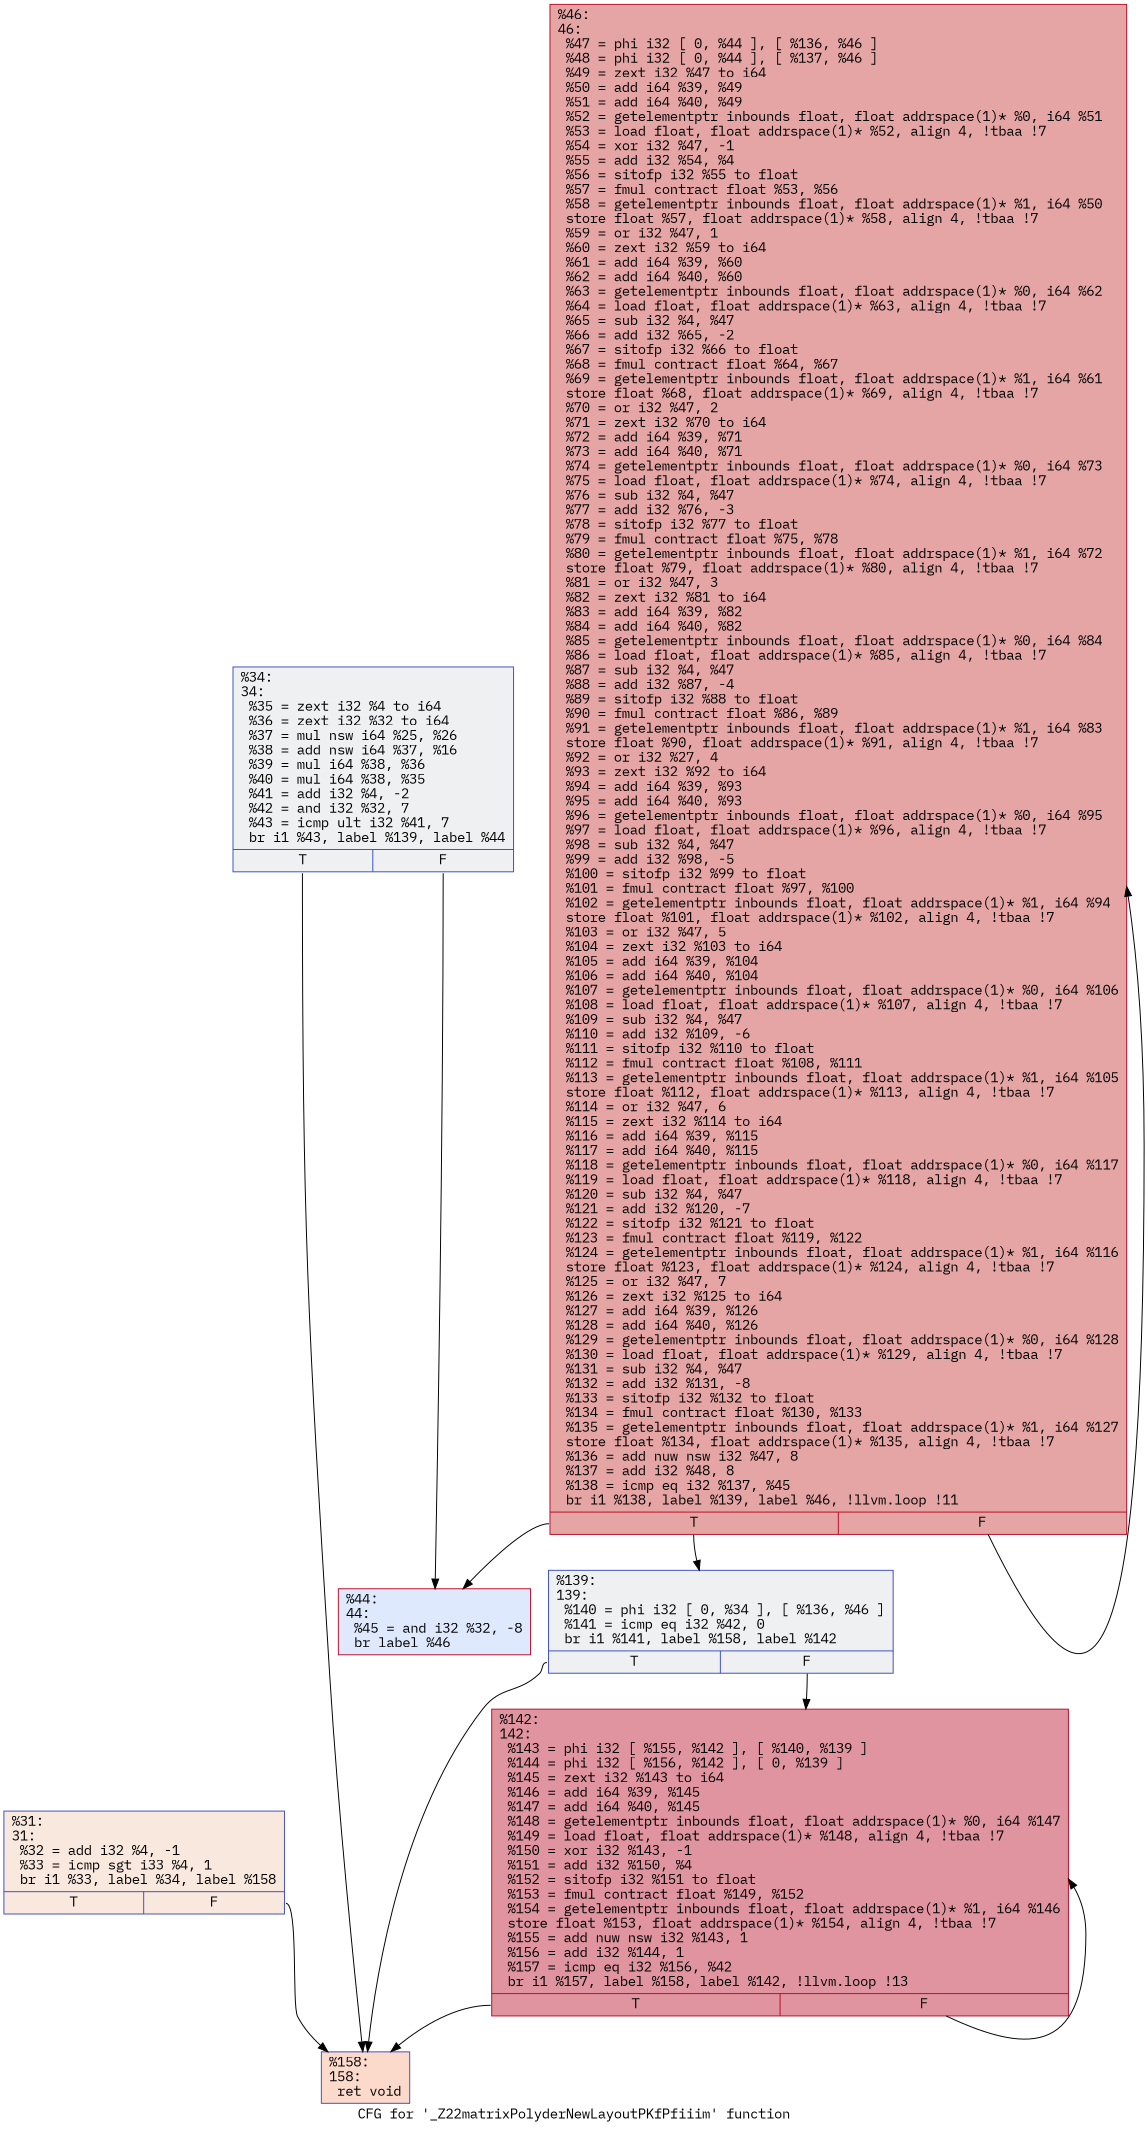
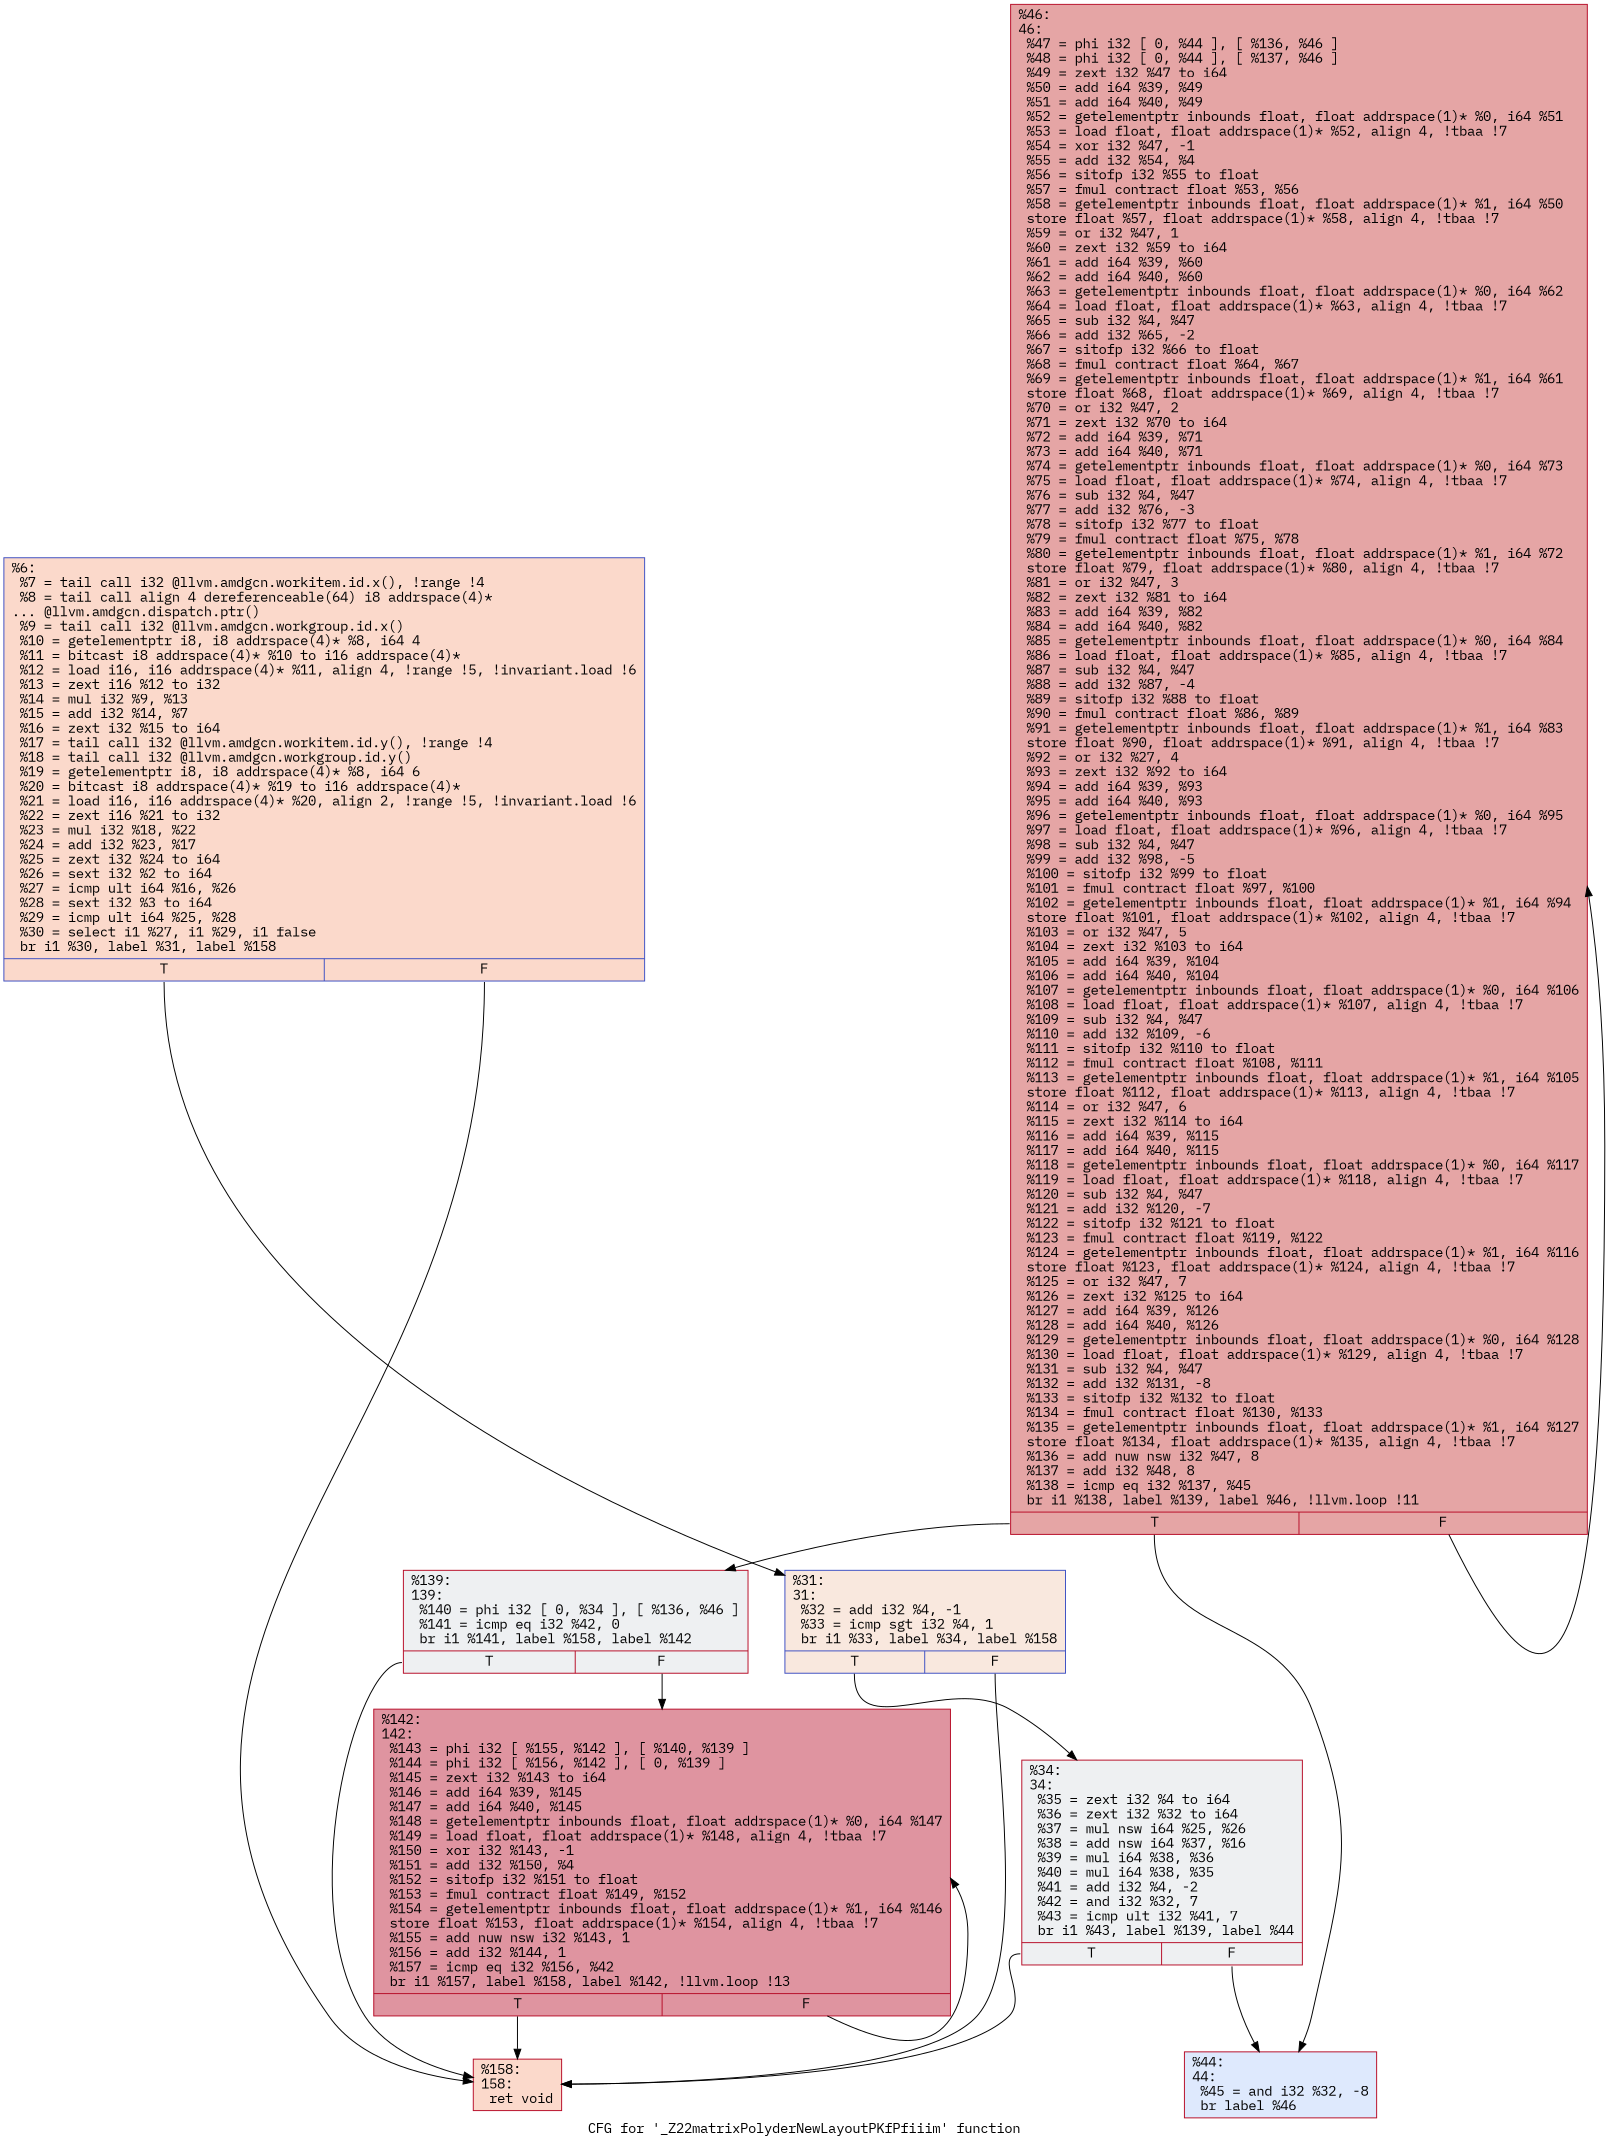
  digraph {
    fontname="IBM Plex Mono"
    label="CFG for '_Z22matrixPolyderNewLayoutPKfPfiiim' function"
    node [color="#3d50c3ff" fillcolor="#f7a88970" fontname="IBM Plex Mono" shape=record style=filled]
    edge [fontname="IBM Plex Mono" tailport=s0]
-   n2 [fillcolor="#f2cab570" label="{%31:\l31:                                               \l  %32 = add i32 %4, -1\l  %33 = icmp sgt i33 %4, 1\l  br i1 %33, label %34, label %158\l|{<s0>T|<s1>F}}"]
-   n3 [label="{%158:\l158:                                              \l  ret void\l}"]
-   n4 [fillcolor="#d9dce170" label="{%34:\l34:                                               \l  %35 = zext i32 %4 to i64\l  %36 = zext i32 %32 to i64\l  %37 = mul nsw i64 %25, %26\l  %38 = add nsw i64 %37, %16\l  %39 = mul i64 %38, %36\l  %40 = mul i64 %38, %35\l  %41 = add i32 %4, -2\l  %42 = and i32 %32, 7\l  %43 = icmp ult i32 %41, 7\l  br i1 %43, label %139, label %44\l|{<s0>T|<s1>F}}"]
+   n1 [label="{%6:\l  %7 = tail call i32 @llvm.amdgcn.workitem.id.x(), !range !4\l  %8 = tail call align 4 dereferenceable(64) i8 addrspace(4)*\l... @llvm.amdgcn.dispatch.ptr()\l  %9 = tail call i32 @llvm.amdgcn.workgroup.id.x()\l  %10 = getelementptr i8, i8 addrspace(4)* %8, i64 4\l  %11 = bitcast i8 addrspace(4)* %10 to i16 addrspace(4)*\l  %12 = load i16, i16 addrspace(4)* %11, align 4, !range !5, !invariant.load !6\l  %13 = zext i16 %12 to i32\l  %14 = mul i32 %9, %13\l  %15 = add i32 %14, %7\l  %16 = zext i32 %15 to i64\l  %17 = tail call i32 @llvm.amdgcn.workitem.id.y(), !range !4\l  %18 = tail call i32 @llvm.amdgcn.workgroup.id.y()\l  %19 = getelementptr i8, i8 addrspace(4)* %8, i64 6\l  %20 = bitcast i8 addrspace(4)* %19 to i16 addrspace(4)*\l  %21 = load i16, i16 addrspace(4)* %20, align 2, !range !5, !invariant.load !6\l  %22 = zext i16 %21 to i32\l  %23 = mul i32 %18, %22\l  %24 = add i32 %23, %17\l  %25 = zext i32 %24 to i64\l  %26 = sext i32 %2 to i64\l  %27 = icmp ult i64 %16, %26\l  %28 = sext i32 %3 to i64\l  %29 = icmp ult i64 %25, %28\l  %30 = select i1 %27, i1 %29, i1 false\l  br i1 %30, label %31, label %158\l|{<s0>T|<s1>F}}"]
+   n2 [fillcolor="#f2cab570" label="{%31:\l31:                                               \l  %32 = add i32 %4, -1\l  %33 = icmp sgt i32 %4, 1\l  br i1 %33, label %34, label %158\l|{<s0>T|<s1>F}}"]
+   n3 [color="#b70d28ff" label="{%158:\l158:                                              \l  ret void\l}"]
+   n4 [color="#b70d28ff" fillcolor="#d9dce170" label="{%34:\l34:                                               \l  %35 = zext i32 %4 to i64\l  %36 = zext i32 %32 to i64\l  %37 = mul nsw i64 %25, %26\l  %38 = add nsw i64 %37, %16\l  %39 = mul i64 %38, %36\l  %40 = mul i64 %38, %35\l  %41 = add i32 %4, -2\l  %42 = and i32 %32, 7\l  %43 = icmp ult i32 %41, 7\l  br i1 %43, label %139, label %44\l|{<s0>T|<s1>F}}"]
    n5 [color="#b70d28ff" fillcolor="#b5cdfa70" label="{%44:\l44:                                               \l  %45 = and i32 %32, -8\l  br label %46\l}"]
-   n6 [fillcolor="#d9dce170" label="{%139:\l139:                                              \l  %140 = phi i32 [ 0, %34 ], [ %136, %46 ]\l  %141 = icmp eq i32 %42, 0\l  br i1 %141, label %158, label %142\l|{<s0>T|<s1>F}}"]
+   n6 [color="#b70d28ff" fillcolor="#d9dce170" label="{%139:\l139:                                              \l  %140 = phi i32 [ 0, %34 ], [ %136, %46 ]\l  %141 = icmp eq i32 %42, 0\l  br i1 %141, label %158, label %142\l|{<s0>T|<s1>F}}"]
    n7 [color="#b70d28ff" fillcolor="#b70d2870" label="{%142:\l142:                                              \l  %143 = phi i32 [ %155, %142 ], [ %140, %139 ]\l  %144 = phi i32 [ %156, %142 ], [ 0, %139 ]\l  %145 = zext i32 %143 to i64\l  %146 = add i64 %39, %145\l  %147 = add i64 %40, %145\l  %148 = getelementptr inbounds float, float addrspace(1)* %0, i64 %147\l  %149 = load float, float addrspace(1)* %148, align 4, !tbaa !7\l  %150 = xor i32 %143, -1\l  %151 = add i32 %150, %4\l  %152 = sitofp i32 %151 to float\l  %153 = fmul contract float %149, %152\l  %154 = getelementptr inbounds float, float addrspace(1)* %1, i64 %146\l  store float %153, float addrspace(1)* %154, align 4, !tbaa !7\l  %155 = add nuw nsw i32 %143, 1\l  %156 = add i32 %144, 1\l  %157 = icmp eq i32 %156, %42\l  br i1 %157, label %158, label %142, !llvm.loop !13\l|{<s0>T|<s1>F}}"]
    n8 [color="#b70d28ff" fillcolor="#c5333470" label="{%46:\l46:                                               \l  %47 = phi i32 [ 0, %44 ], [ %136, %46 ]\l  %48 = phi i32 [ 0, %44 ], [ %137, %46 ]\l  %49 = zext i32 %47 to i64\l  %50 = add i64 %39, %49\l  %51 = add i64 %40, %49\l  %52 = getelementptr inbounds float, float addrspace(1)* %0, i64 %51\l  %53 = load float, float addrspace(1)* %52, align 4, !tbaa !7\l  %54 = xor i32 %47, -1\l  %55 = add i32 %54, %4\l  %56 = sitofp i32 %55 to float\l  %57 = fmul contract float %53, %56\l  %58 = getelementptr inbounds float, float addrspace(1)* %1, i64 %50\l  store float %57, float addrspace(1)* %58, align 4, !tbaa !7\l  %59 = or i32 %47, 1\l  %60 = zext i32 %59 to i64\l  %61 = add i64 %39, %60\l  %62 = add i64 %40, %60\l  %63 = getelementptr inbounds float, float addrspace(1)* %0, i64 %62\l  %64 = load float, float addrspace(1)* %63, align 4, !tbaa !7\l  %65 = sub i32 %4, %47\l  %66 = add i32 %65, -2\l  %67 = sitofp i32 %66 to float\l  %68 = fmul contract float %64, %67\l  %69 = getelementptr inbounds float, float addrspace(1)* %1, i64 %61\l  store float %68, float addrspace(1)* %69, align 4, !tbaa !7\l  %70 = or i32 %47, 2\l  %71 = zext i32 %70 to i64\l  %72 = add i64 %39, %71\l  %73 = add i64 %40, %71\l  %74 = getelementptr inbounds float, float addrspace(1)* %0, i64 %73\l  %75 = load float, float addrspace(1)* %74, align 4, !tbaa !7\l  %76 = sub i32 %4, %47\l  %77 = add i32 %76, -3\l  %78 = sitofp i32 %77 to float\l  %79 = fmul contract float %75, %78\l  %80 = getelementptr inbounds float, float addrspace(1)* %1, i64 %72\l  store float %79, float addrspace(1)* %80, align 4, !tbaa !7\l  %81 = or i32 %47, 3\l  %82 = zext i32 %81 to i64\l  %83 = add i64 %39, %82\l  %84 = add i64 %40, %82\l  %85 = getelementptr inbounds float, float addrspace(1)* %0, i64 %84\l  %86 = load float, float addrspace(1)* %85, align 4, !tbaa !7\l  %87 = sub i32 %4, %47\l  %88 = add i32 %87, -4\l  %89 = sitofp i32 %88 to float\l  %90 = fmul contract float %86, %89\l  %91 = getelementptr inbounds float, float addrspace(1)* %1, i64 %83\l  store float %90, float addrspace(1)* %91, align 4, !tbaa !7\l  %92 = or i32 %27, 4\l  %93 = zext i32 %92 to i64\l  %94 = add i64 %39, %93\l  %95 = add i64 %40, %93\l  %96 = getelementptr inbounds float, float addrspace(1)* %0, i64 %95\l  %97 = load float, float addrspace(1)* %96, align 4, !tbaa !7\l  %98 = sub i32 %4, %47\l  %99 = add i32 %98, -5\l  %100 = sitofp i32 %99 to float\l  %101 = fmul contract float %97, %100\l  %102 = getelementptr inbounds float, float addrspace(1)* %1, i64 %94\l  store float %101, float addrspace(1)* %102, align 4, !tbaa !7\l  %103 = or i32 %47, 5\l  %104 = zext i32 %103 to i64\l  %105 = add i64 %39, %104\l  %106 = add i64 %40, %104\l  %107 = getelementptr inbounds float, float addrspace(1)* %0, i64 %106\l  %108 = load float, float addrspace(1)* %107, align 4, !tbaa !7\l  %109 = sub i32 %4, %47\l  %110 = add i32 %109, -6\l  %111 = sitofp i32 %110 to float\l  %112 = fmul contract float %108, %111\l  %113 = getelementptr inbounds float, float addrspace(1)* %1, i64 %105\l  store float %112, float addrspace(1)* %113, align 4, !tbaa !7\l  %114 = or i32 %47, 6\l  %115 = zext i32 %114 to i64\l  %116 = add i64 %39, %115\l  %117 = add i64 %40, %115\l  %118 = getelementptr inbounds float, float addrspace(1)* %0, i64 %117\l  %119 = load float, float addrspace(1)* %118, align 4, !tbaa !7\l  %120 = sub i32 %4, %47\l  %121 = add i32 %120, -7\l  %122 = sitofp i32 %121 to float\l  %123 = fmul contract float %119, %122\l  %124 = getelementptr inbounds float, float addrspace(1)* %1, i64 %116\l  store float %123, float addrspace(1)* %124, align 4, !tbaa !7\l  %125 = or i32 %47, 7\l  %126 = zext i32 %125 to i64\l  %127 = add i64 %39, %126\l  %128 = add i64 %40, %126\l  %129 = getelementptr inbounds float, float addrspace(1)* %0, i64 %128\l  %130 = load float, float addrspace(1)* %129, align 4, !tbaa !7\l  %131 = sub i32 %4, %47\l  %132 = add i32 %131, -8\l  %133 = sitofp i32 %132 to float\l  %134 = fmul contract float %130, %133\l  %135 = getelementptr inbounds float, float addrspace(1)* %1, i64 %127\l  store float %134, float addrspace(1)* %135, align 4, !tbaa !7\l  %136 = add nuw nsw i32 %47, 8\l  %137 = add i32 %48, 8\l  %138 = icmp eq i32 %137, %45\l  br i1 %138, label %139, label %46, !llvm.loop !11\l|{<s0>T|<s1>F}}"]
+   n1 -> n2
+   n1 -> n3 [tailport=s1]
    n2 -> n3 [tailport=s1]
+   n2 -> n4
    n4 -> n3
    n4 -> n5 [tailport=s1]
    n6 -> n3
    n6 -> n7 [tailport=s1]
    n7 -> n3
    n7 -> n7 [tailport=s1]
    n8 -> n5
    n8 -> n6
    n8 -> n8 [tailport=s1]
  }
